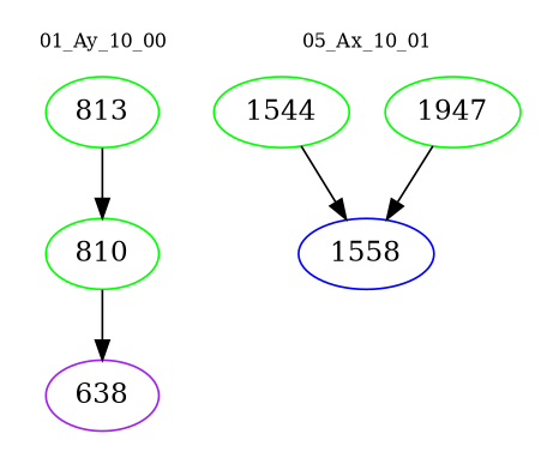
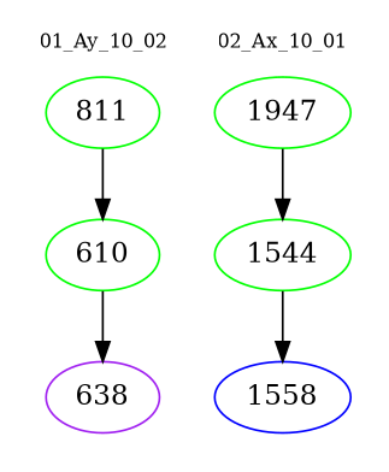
  digraph {
    node [color=green]
    edge [color=black]
-   n1 [label=813]
-   n2 [label=810]
+   n1 [label=811]
+   n2 [label=610]
    n3 [color=purple label=638]
    n4 [label=1947]
    n5 [label=1544]
    n6 [color=blue label=1558]
    subgraph cluster_1 {
      color=white
      fontsize=10
-     label="01_Ay_10_00"
+     label="01_Ay_10_02"
      n1
      n2
      n3
    }
    subgraph cluster_2 {
      color=white
      fontsize=10
-     label="05_Ax_10_01"
+     label="02_Ax_10_01"
      n4
      n5
      n6
    }
    n1 -> n2
    n2 -> n3
-   n4 -> n6
+   n4 -> n5
    n5 -> n6
  }
